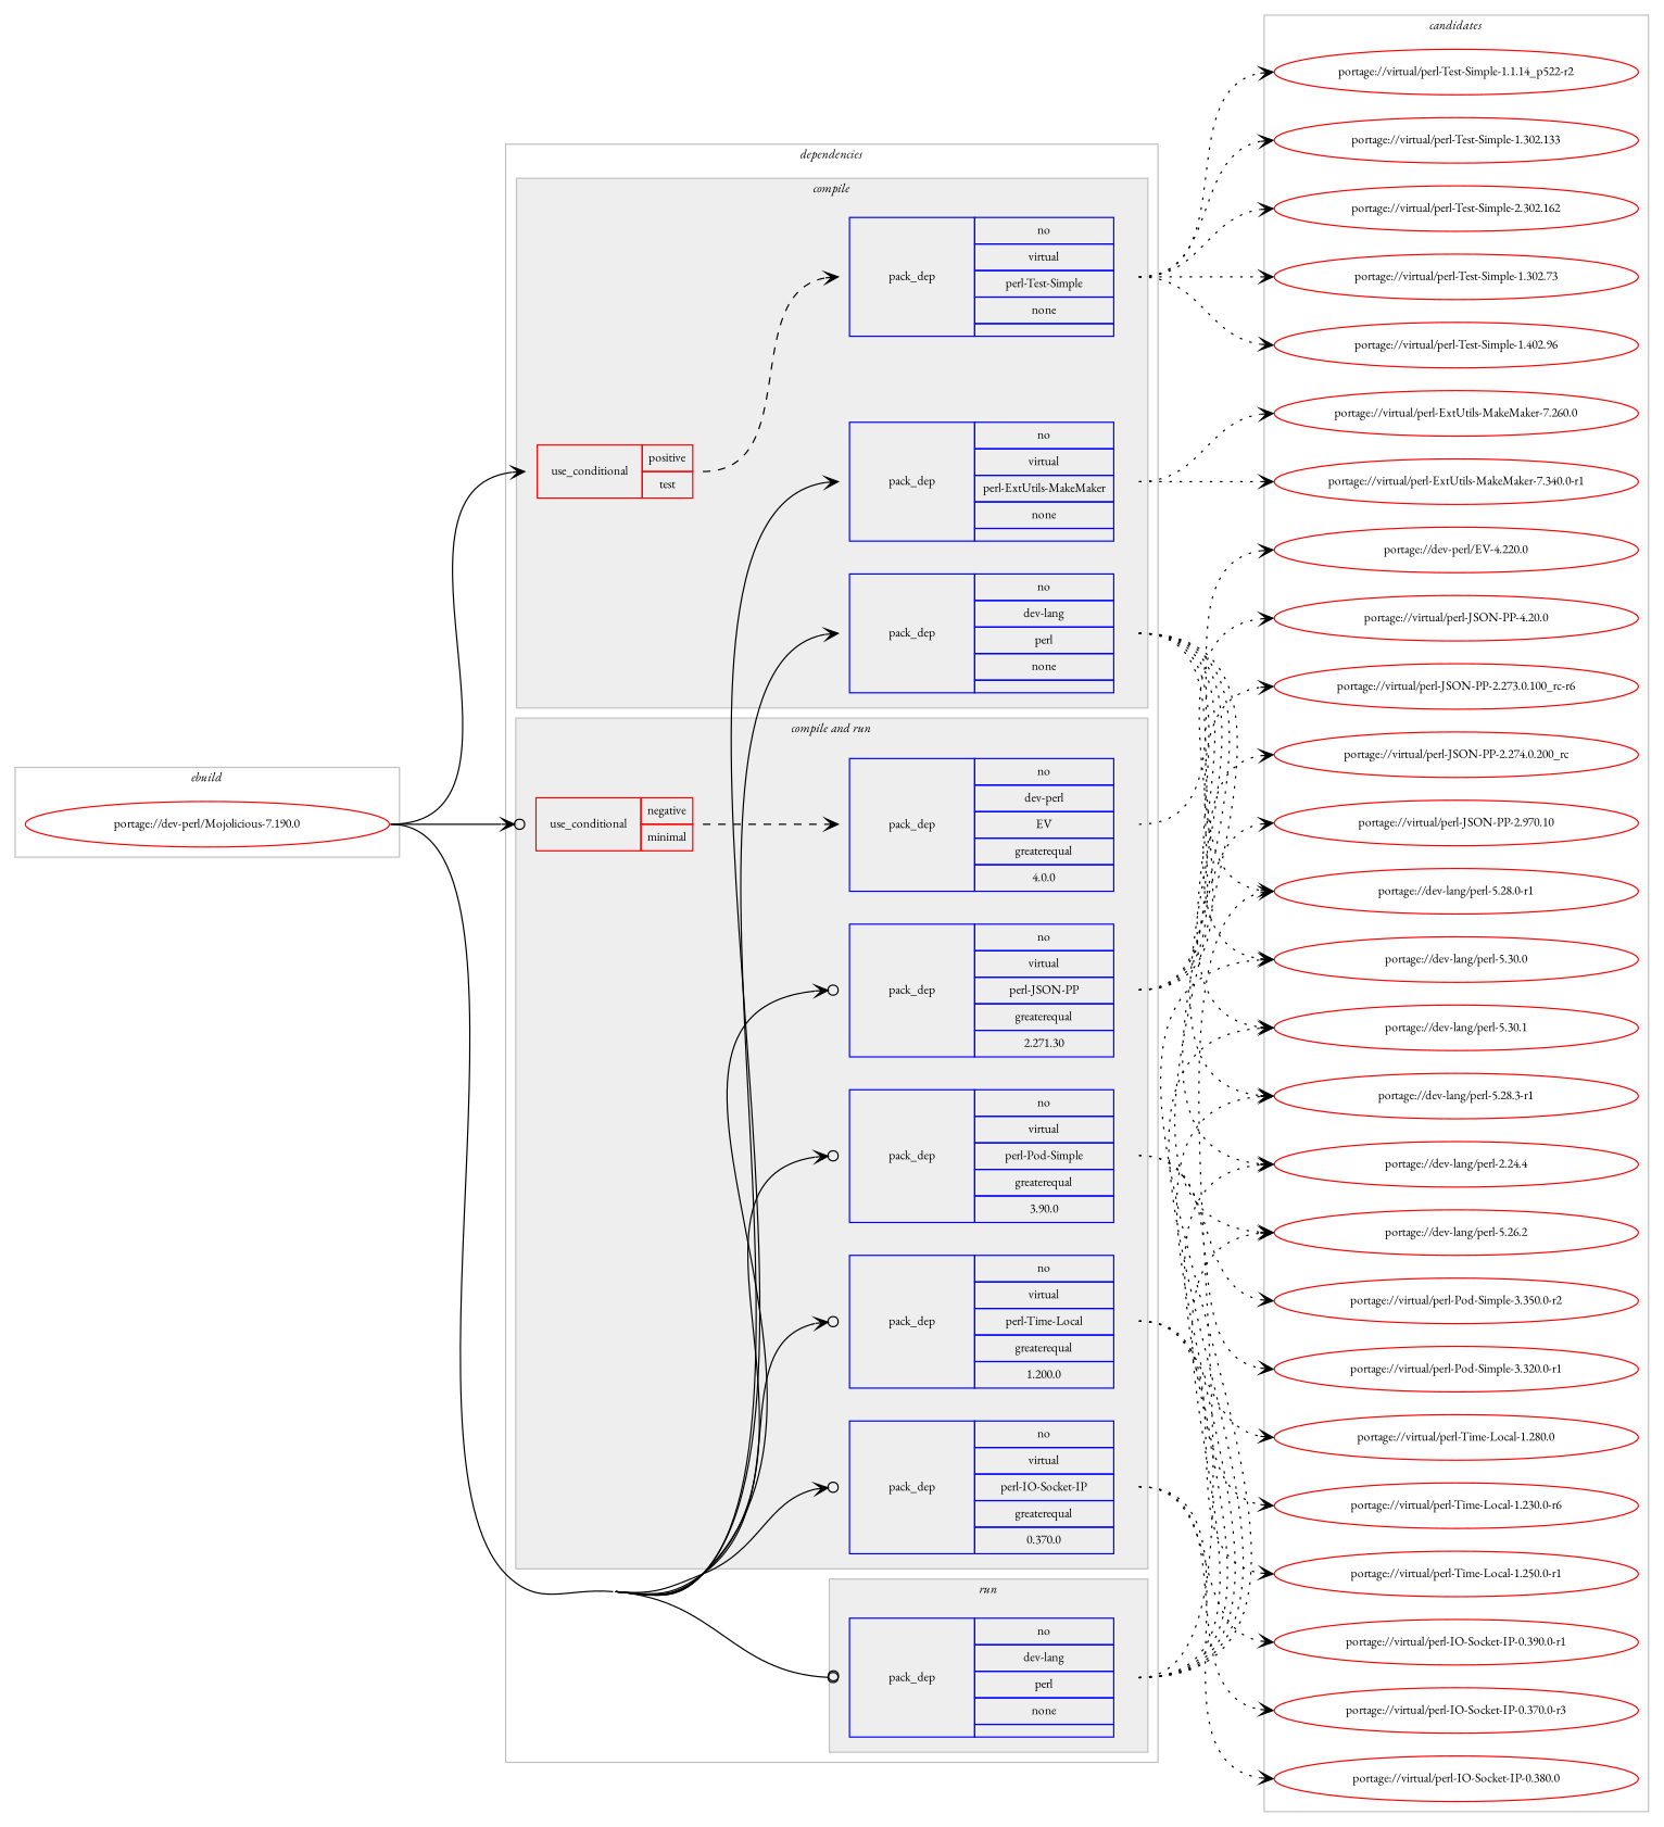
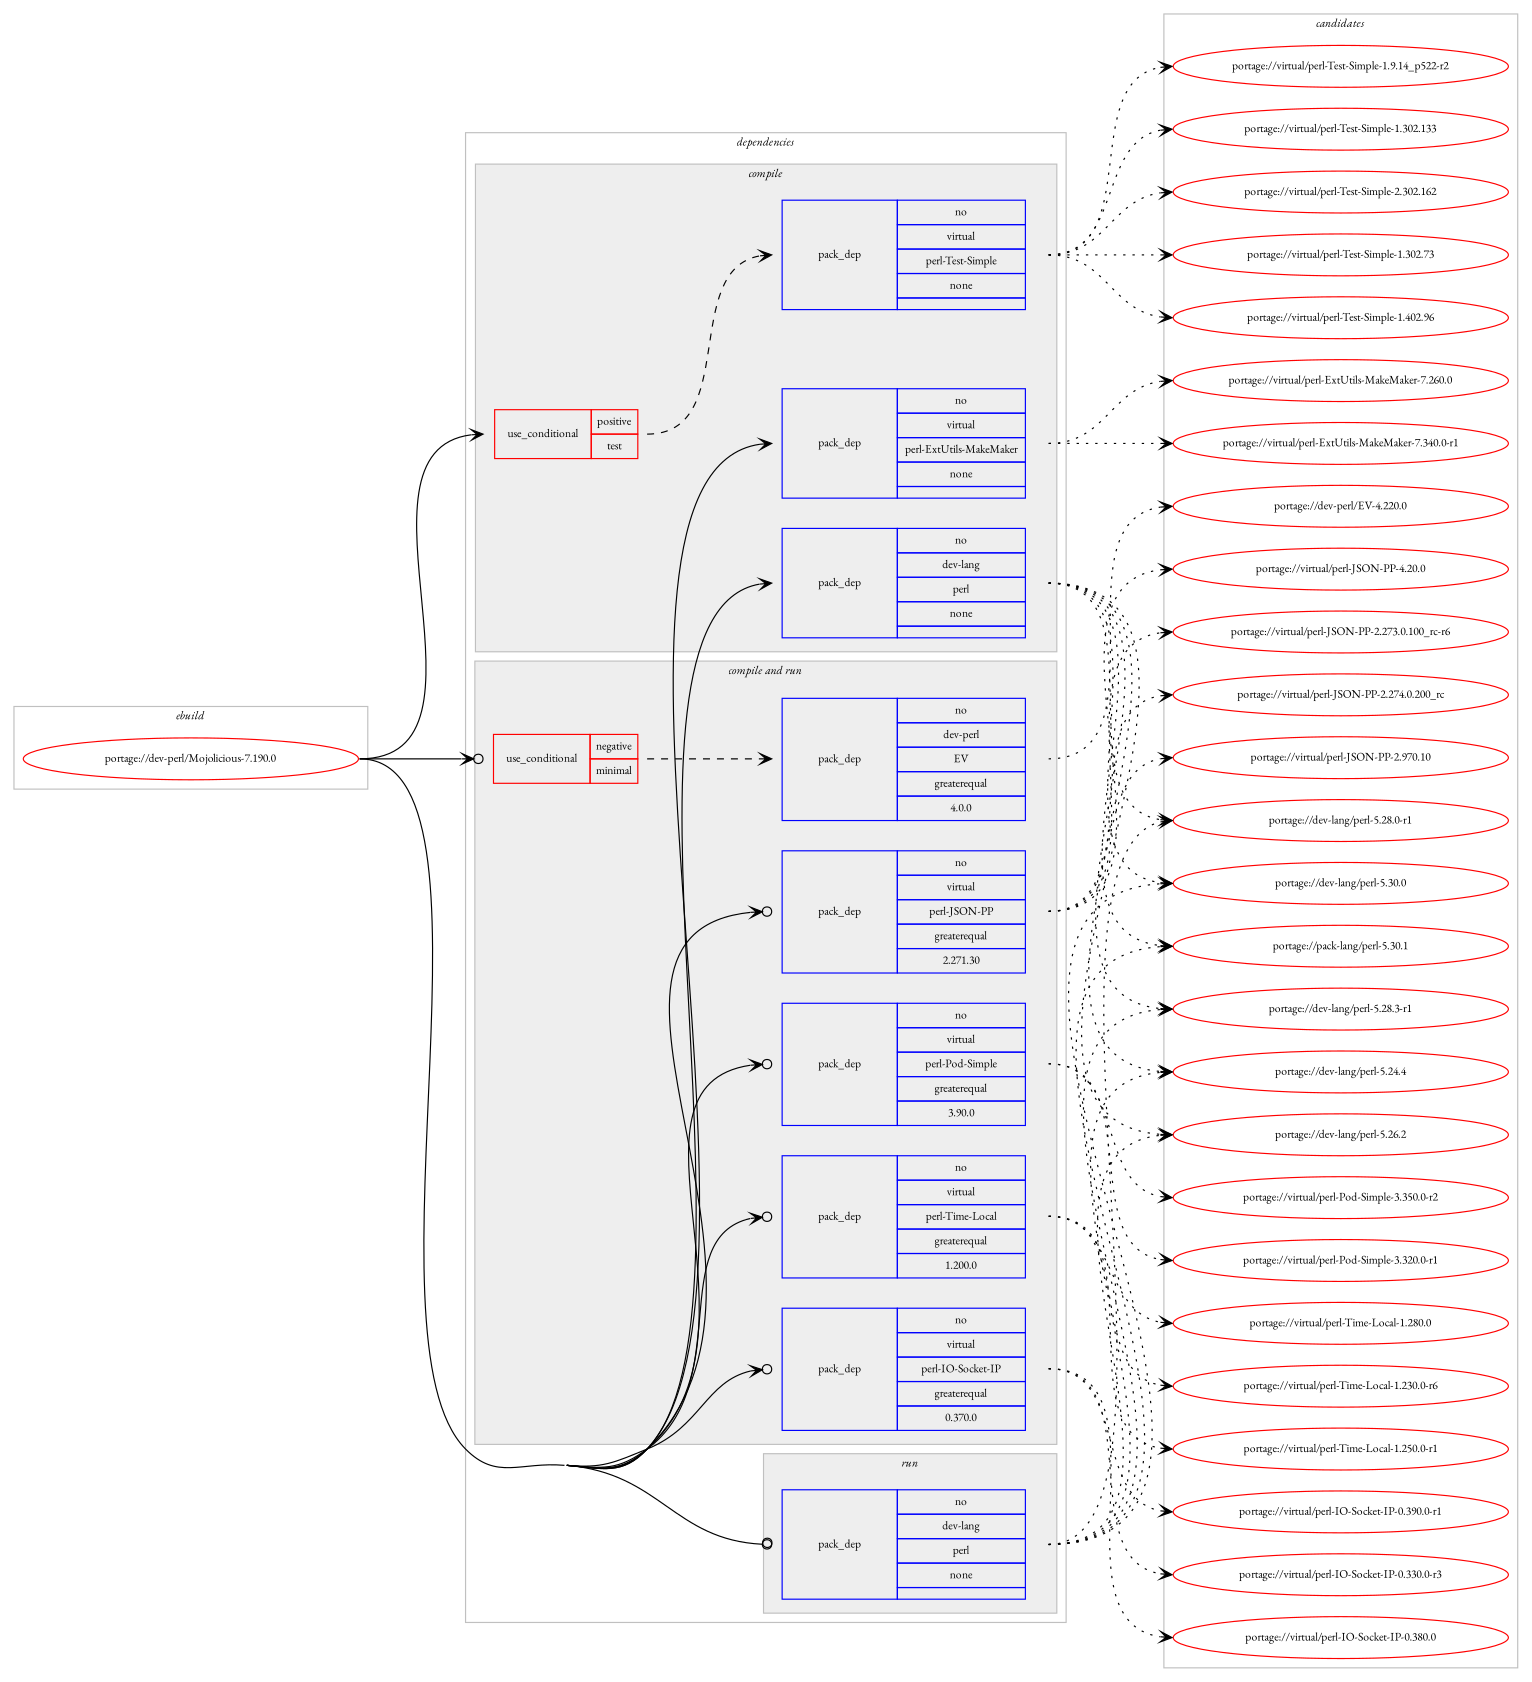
  digraph {
    compound=true
    concentrate=true
    fontname="EB Garamond"
    fontsize=10
    newrank=true
    rankdir=LR
    ranksep=1.5
    node [color=red fontname="EB Garamond" fontsize=10]
    edge [arrowhead=vee fontname="EB Garamond" headport=w style=dotted tailport=e weight=100]
    n1 [label="portage://dev-perl/Mojolicious-7.190.0" width=4]
    n2 [color=blue label=<<TABLE BORDER="0" CELLBORDER="1" CELLSPACING="0" CELLPADDING="4" WIDTH="220"><TR><TD ROWSPAN="6" CELLPADDING="30">pack_dep</TD></TR><TR><TD WIDTH="110">no</TD></TR><TR><TD>virtual</TD></TR><TR><TD>perl-Test-Simple</TD></TR><TR><TD>none</TD></TR><TR><TD></TD></TR></TABLE>> shape=none]
    n3 [label=<<TABLE BORDER="0" CELLBORDER="1" CELLSPACING="0" CELLPADDING="4"><TR><TD ROWSPAN="3" CELLPADDING="10">use_conditional</TD></TR><TR><TD>positive</TD></TR><TR><TD>test</TD></TR></TABLE>> shape=none]
    n4 [color=blue label=<<TABLE BORDER="0" CELLBORDER="1" CELLSPACING="0" CELLPADDING="4" WIDTH="220"><TR><TD ROWSPAN="6" CELLPADDING="30">pack_dep</TD></TR><TR><TD WIDTH="110">no</TD></TR><TR><TD>dev-lang</TD></TR><TR><TD>perl</TD></TR><TR><TD>none</TD></TR><TR><TD></TD></TR></TABLE>> shape=none]
    n5 [color=blue label=<<TABLE BORDER="0" CELLBORDER="1" CELLSPACING="0" CELLPADDING="4" WIDTH="220"><TR><TD ROWSPAN="6" CELLPADDING="30">pack_dep</TD></TR><TR><TD WIDTH="110">no</TD></TR><TR><TD>virtual</TD></TR><TR><TD>perl-ExtUtils-MakeMaker</TD></TR><TR><TD>none</TD></TR><TR><TD></TD></TR></TABLE>> shape=none]
    n6 [color=blue label=<<TABLE BORDER="0" CELLBORDER="1" CELLSPACING="0" CELLPADDING="4" WIDTH="220"><TR><TD ROWSPAN="6" CELLPADDING="30">pack_dep</TD></TR><TR><TD WIDTH="110">no</TD></TR><TR><TD>dev-perl</TD></TR><TR><TD>EV</TD></TR><TR><TD>greaterequal</TD></TR><TR><TD>4.0.0</TD></TR></TABLE>> shape=none]
    n7 [label=<<TABLE BORDER="0" CELLBORDER="1" CELLSPACING="0" CELLPADDING="4"><TR><TD ROWSPAN="3" CELLPADDING="10">use_conditional</TD></TR><TR><TD>negative</TD></TR><TR><TD>minimal</TD></TR></TABLE>> shape=none]
    n8 [color=blue label=<<TABLE BORDER="0" CELLBORDER="1" CELLSPACING="0" CELLPADDING="4" WIDTH="220"><TR><TD ROWSPAN="6" CELLPADDING="30">pack_dep</TD></TR><TR><TD WIDTH="110">no</TD></TR><TR><TD>virtual</TD></TR><TR><TD>perl-IO-Socket-IP</TD></TR><TR><TD>greaterequal</TD></TR><TR><TD>0.370.0</TD></TR></TABLE>> shape=none]
    n9 [color=blue label=<<TABLE BORDER="0" CELLBORDER="1" CELLSPACING="0" CELLPADDING="4" WIDTH="220"><TR><TD ROWSPAN="6" CELLPADDING="30">pack_dep</TD></TR><TR><TD WIDTH="110">no</TD></TR><TR><TD>virtual</TD></TR><TR><TD>perl-JSON-PP</TD></TR><TR><TD>greaterequal</TD></TR><TR><TD>2.271.30</TD></TR></TABLE>> shape=none]
    n10 [color=blue label=<<TABLE BORDER="0" CELLBORDER="1" CELLSPACING="0" CELLPADDING="4" WIDTH="220"><TR><TD ROWSPAN="6" CELLPADDING="30">pack_dep</TD></TR><TR><TD WIDTH="110">no</TD></TR><TR><TD>virtual</TD></TR><TR><TD>perl-Pod-Simple</TD></TR><TR><TD>greaterequal</TD></TR><TR><TD>3.90.0</TD></TR></TABLE>> shape=none]
    n11 [color=blue label=<<TABLE BORDER="0" CELLBORDER="1" CELLSPACING="0" CELLPADDING="4" WIDTH="220"><TR><TD ROWSPAN="6" CELLPADDING="30">pack_dep</TD></TR><TR><TD WIDTH="110">no</TD></TR><TR><TD>virtual</TD></TR><TR><TD>perl-Time-Local</TD></TR><TR><TD>greaterequal</TD></TR><TR><TD>1.200.0</TD></TR></TABLE>> shape=none]
    n12 [color=blue label=<<TABLE BORDER="0" CELLBORDER="1" CELLSPACING="0" CELLPADDING="4" WIDTH="220"><TR><TD ROWSPAN="6" CELLPADDING="30">pack_dep</TD></TR><TR><TD WIDTH="110">no</TD></TR><TR><TD>dev-lang</TD></TR><TR><TD>perl</TD></TR><TR><TD>none</TD></TR><TR><TD></TD></TR></TABLE>> shape=none]
-   n13 [label="portage://virtual/perl-Test-Simple-1.1.14_p522-r2" width=4]
+   n13 [label="portage://virtual/perl-Test-Simple-1.9.14_p522-r2" width=4]
    n14 [label="portage://virtual/perl-Test-Simple-1.302.133" width=4]
    n15 [label="portage://virtual/perl-Test-Simple-2.302.162" width=4]
    n16 [label="portage://virtual/perl-Test-Simple-1.302.73" width=4]
    n17 [label="portage://virtual/perl-Test-Simple-1.402.96" width=4]
    n18 [label="portage://dev-lang/perl-5.28.3-r1" width=4]
-   n19 [label="portage://dev-lang/perl-2.24.4" width=4]
+   n19 [label="portage://dev-lang/perl-5.24.4" width=4]
    n20 [label="portage://dev-lang/perl-5.26.2" width=4]
    n21 [label="portage://dev-lang/perl-5.28.0-r1" width=4]
    n22 [label="portage://dev-lang/perl-5.30.0" width=4]
-   n23 [label="portage://dev-lang/perl-5.30.1" width=4]
+   n23 [label="portage://pack-lang/perl-5.30.1" width=4]
    n24 [label="portage://virtual/perl-ExtUtils-MakeMaker-7.260.0" width=4]
    n25 [label="portage://virtual/perl-ExtUtils-MakeMaker-7.340.0-r1" width=4]
    n26 [label="portage://dev-perl/EV-4.220.0" width=4]
-   n27 [label="portage://virtual/perl-IO-Socket-IP-0.370.0-r3" width=4]
+   n27 [label="portage://virtual/perl-IO-Socket-IP-0.330.0-r3" width=4]
    n28 [label="portage://virtual/perl-IO-Socket-IP-0.380.0" width=4]
    n29 [label="portage://virtual/perl-IO-Socket-IP-0.390.0-r1" width=4]
    n30 [label="portage://virtual/perl-JSON-PP-2.273.0.100_rc-r6" width=4]
    n31 [label="portage://virtual/perl-JSON-PP-2.274.0.200_rc" width=4]
    n32 [label="portage://virtual/perl-JSON-PP-2.970.10" width=4]
    n33 [label="portage://virtual/perl-JSON-PP-4.20.0" width=4]
    n34 [label="portage://virtual/perl-Pod-Simple-3.320.0-r1" width=4]
    n35 [label="portage://virtual/perl-Pod-Simple-3.350.0-r2" width=4]
    n36 [label="portage://virtual/perl-Time-Local-1.230.0-r6" width=4]
    n37 [label="portage://virtual/perl-Time-Local-1.250.0-r1" width=4]
    n38 [label="portage://virtual/perl-Time-Local-1.280.0" width=4]
    subgraph cluster_1 {
      color=gray
      label=<<i>ebuild</i>>
      rank=same
      n1
    }
    subgraph cluster_2 {
      color=gray
      label=<<i>dependencies</i>>
      subgraph cluster_3 {
        color=gray
        fillcolor="#eeeeee"
        label=<<i>compile</i>>
        style=filled
        subgraph sub_4 {
          color=gray
          fillcolor="#eeeeee"
          label=<<i>compile</i>>
          style=filled
          n3
          subgraph sub_5 {
            color=gray
            fillcolor="#eeeeee"
            label=<<i>compile</i>>
            style=filled
            n2
          }
        }
        subgraph sub_6 {
          color=gray
          fillcolor="#eeeeee"
          label=<<i>compile</i>>
          style=filled
          n4
        }
        subgraph sub_7 {
          color=gray
          fillcolor="#eeeeee"
          label=<<i>compile</i>>
          style=filled
          n5
        }
      }
      subgraph cluster_8 {
        color=gray
        fillcolor="#eeeeee"
        label=<<i>compile and run</i>>
        style=filled
        subgraph sub_9 {
          color=gray
          fillcolor="#eeeeee"
          label=<<i>compile and run</i>>
          style=filled
          n7
          subgraph sub_10 {
            color=gray
            fillcolor="#eeeeee"
            label=<<i>compile and run</i>>
            style=filled
            n6
          }
        }
        subgraph sub_11 {
          color=gray
          fillcolor="#eeeeee"
          label=<<i>compile and run</i>>
          style=filled
          n8
        }
        subgraph sub_12 {
          color=gray
          fillcolor="#eeeeee"
          label=<<i>compile and run</i>>
          style=filled
          n9
        }
        subgraph sub_13 {
          color=gray
          fillcolor="#eeeeee"
          label=<<i>compile and run</i>>
          style=filled
          n10
        }
        subgraph sub_14 {
          color=gray
          fillcolor="#eeeeee"
          label=<<i>compile and run</i>>
          style=filled
          n11
        }
      }
      subgraph cluster_15 {
        color=gray
        fillcolor="#eeeeee"
        label=<<i>run</i>>
        style=filled
        subgraph sub_16 {
          color=gray
          fillcolor="#eeeeee"
          label=<<i>run</i>>
          style=filled
          n12
        }
      }
    }
    subgraph cluster_17 {
      color=gray
      label=<<i>candidates</i>>
      rank=same
      subgraph sub_18 {
        color=black
        label=<<i>candidates</i>>
        nodesep=1
        rank=same
        n13
        n14
        n15
        n16
        n17
      }
      subgraph sub_19 {
        color=black
        label=<<i>candidates</i>>
        nodesep=1
        rank=same
        n18
        n19
        n20
        n21
        n22
        n23
      }
      subgraph sub_20 {
        color=black
        label=<<i>candidates</i>>
        nodesep=1
        rank=same
        n24
        n25
      }
      subgraph sub_21 {
        color=black
        label=<<i>candidates</i>>
        nodesep=1
        rank=same
        n26
      }
      subgraph sub_22 {
        color=black
        label=<<i>candidates</i>>
        nodesep=1
        rank=same
        n27
        n28
        n29
      }
      subgraph sub_23 {
        color=black
        label=<<i>candidates</i>>
        nodesep=1
        rank=same
        n30
        n31
        n32
        n33
      }
      subgraph sub_24 {
        color=black
        label=<<i>candidates</i>>
        nodesep=1
        rank=same
        n34
        n35
      }
      subgraph sub_25 {
        color=black
        label=<<i>candidates</i>>
        nodesep=1
        rank=same
        n36
        n37
        n38
      }
      subgraph sub_26 {
        color=black
        label=<<i>candidates</i>>
        nodesep=1
        rank=same
        n18
        n19
        n20
        n21
        n22
        n23
      }
    }
    n1 -> n3 [style=solid weight=20]
    n1 -> n4 [style=solid weight=20]
    n1 -> n5 [style=solid weight=20]
    n1 -> n7 [arrowhead=odotvee style=solid weight=20]
    n1 -> n8 [arrowhead=odotvee style=solid weight=20]
    n1 -> n9 [arrowhead=odotvee style=solid weight=20]
    n1 -> n10 [arrowhead=odotvee style=solid weight=20]
    n1 -> n11 [arrowhead=odotvee style=solid weight=20]
    n1 -> n12 [arrowhead=odot style=solid weight=20]
    n2 -> n13
    n2 -> n14
    n2 -> n15
    n2 -> n16
    n2 -> n17
    n3 -> n2 [style=dashed weight=20]
    n4 -> n18
    n4 -> n19
    n4 -> n20
    n4 -> n21
    n4 -> n22
    n4 -> n23
    n5 -> n24
    n5 -> n25
    n6 -> n26
    n7 -> n6 [style=dashed weight=20]
    n8 -> n27
    n8 -> n28
    n8 -> n29
    n9 -> n30
    n9 -> n31
    n9 -> n32
    n9 -> n33
    n10 -> n34
    n10 -> n35
    n11 -> n36
    n11 -> n37
    n11 -> n38
    n12 -> n18
    n12 -> n19
    n12 -> n20
    n12 -> n21
    n12 -> n22
    n12 -> n23
  }
